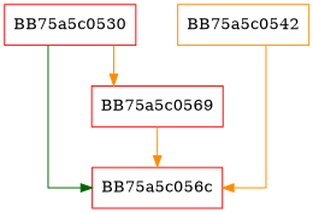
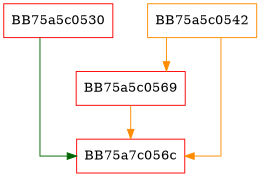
  digraph {
    splines=ortho
    node [color=red shape=box]
    edge [color=darkorange]
    n1 [label=BB75a5c0569]
    BB75a5c0530
-   BB75a5c056c
+   BB75a5c056c [label=BB75a7c056c]
    BB75a5c0542 [color=darkorange]
    n1 -> BB75a5c056c
-   BB75a5c0530 -> n1
+   BB75a5c0542 -> n1
    BB75a5c0530 -> BB75a5c056c [color=darkgreen]
    BB75a5c0542 -> BB75a5c056c
  }
